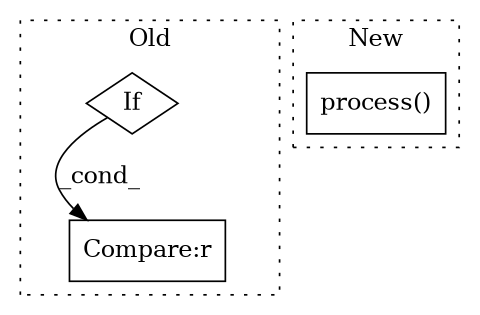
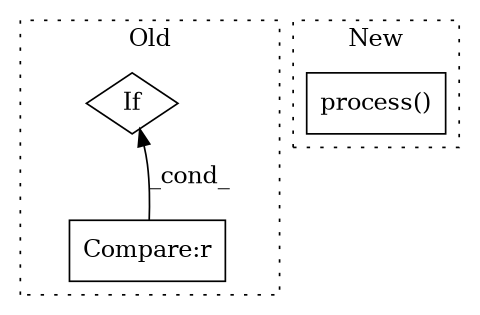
  digraph {
    node [shape=box]
    n1 [a=96 l=3 label=If s=16391 shape=diamond]
    n2 [a=40 l=16 label="Compare:r" s=16394]
    n3 [a=75 l="13,1" label="process()" s="16750,16768"]
    subgraph cluster_1 {
      label=Old
      style=dotted
      n1
      n2
    }
    subgraph cluster_2 {
      label=New
      style=dotted
      n3
    }
-   n1 -> n2 [label=_cond_]
+   n2 -> n1 [label=_cond_]
  }
